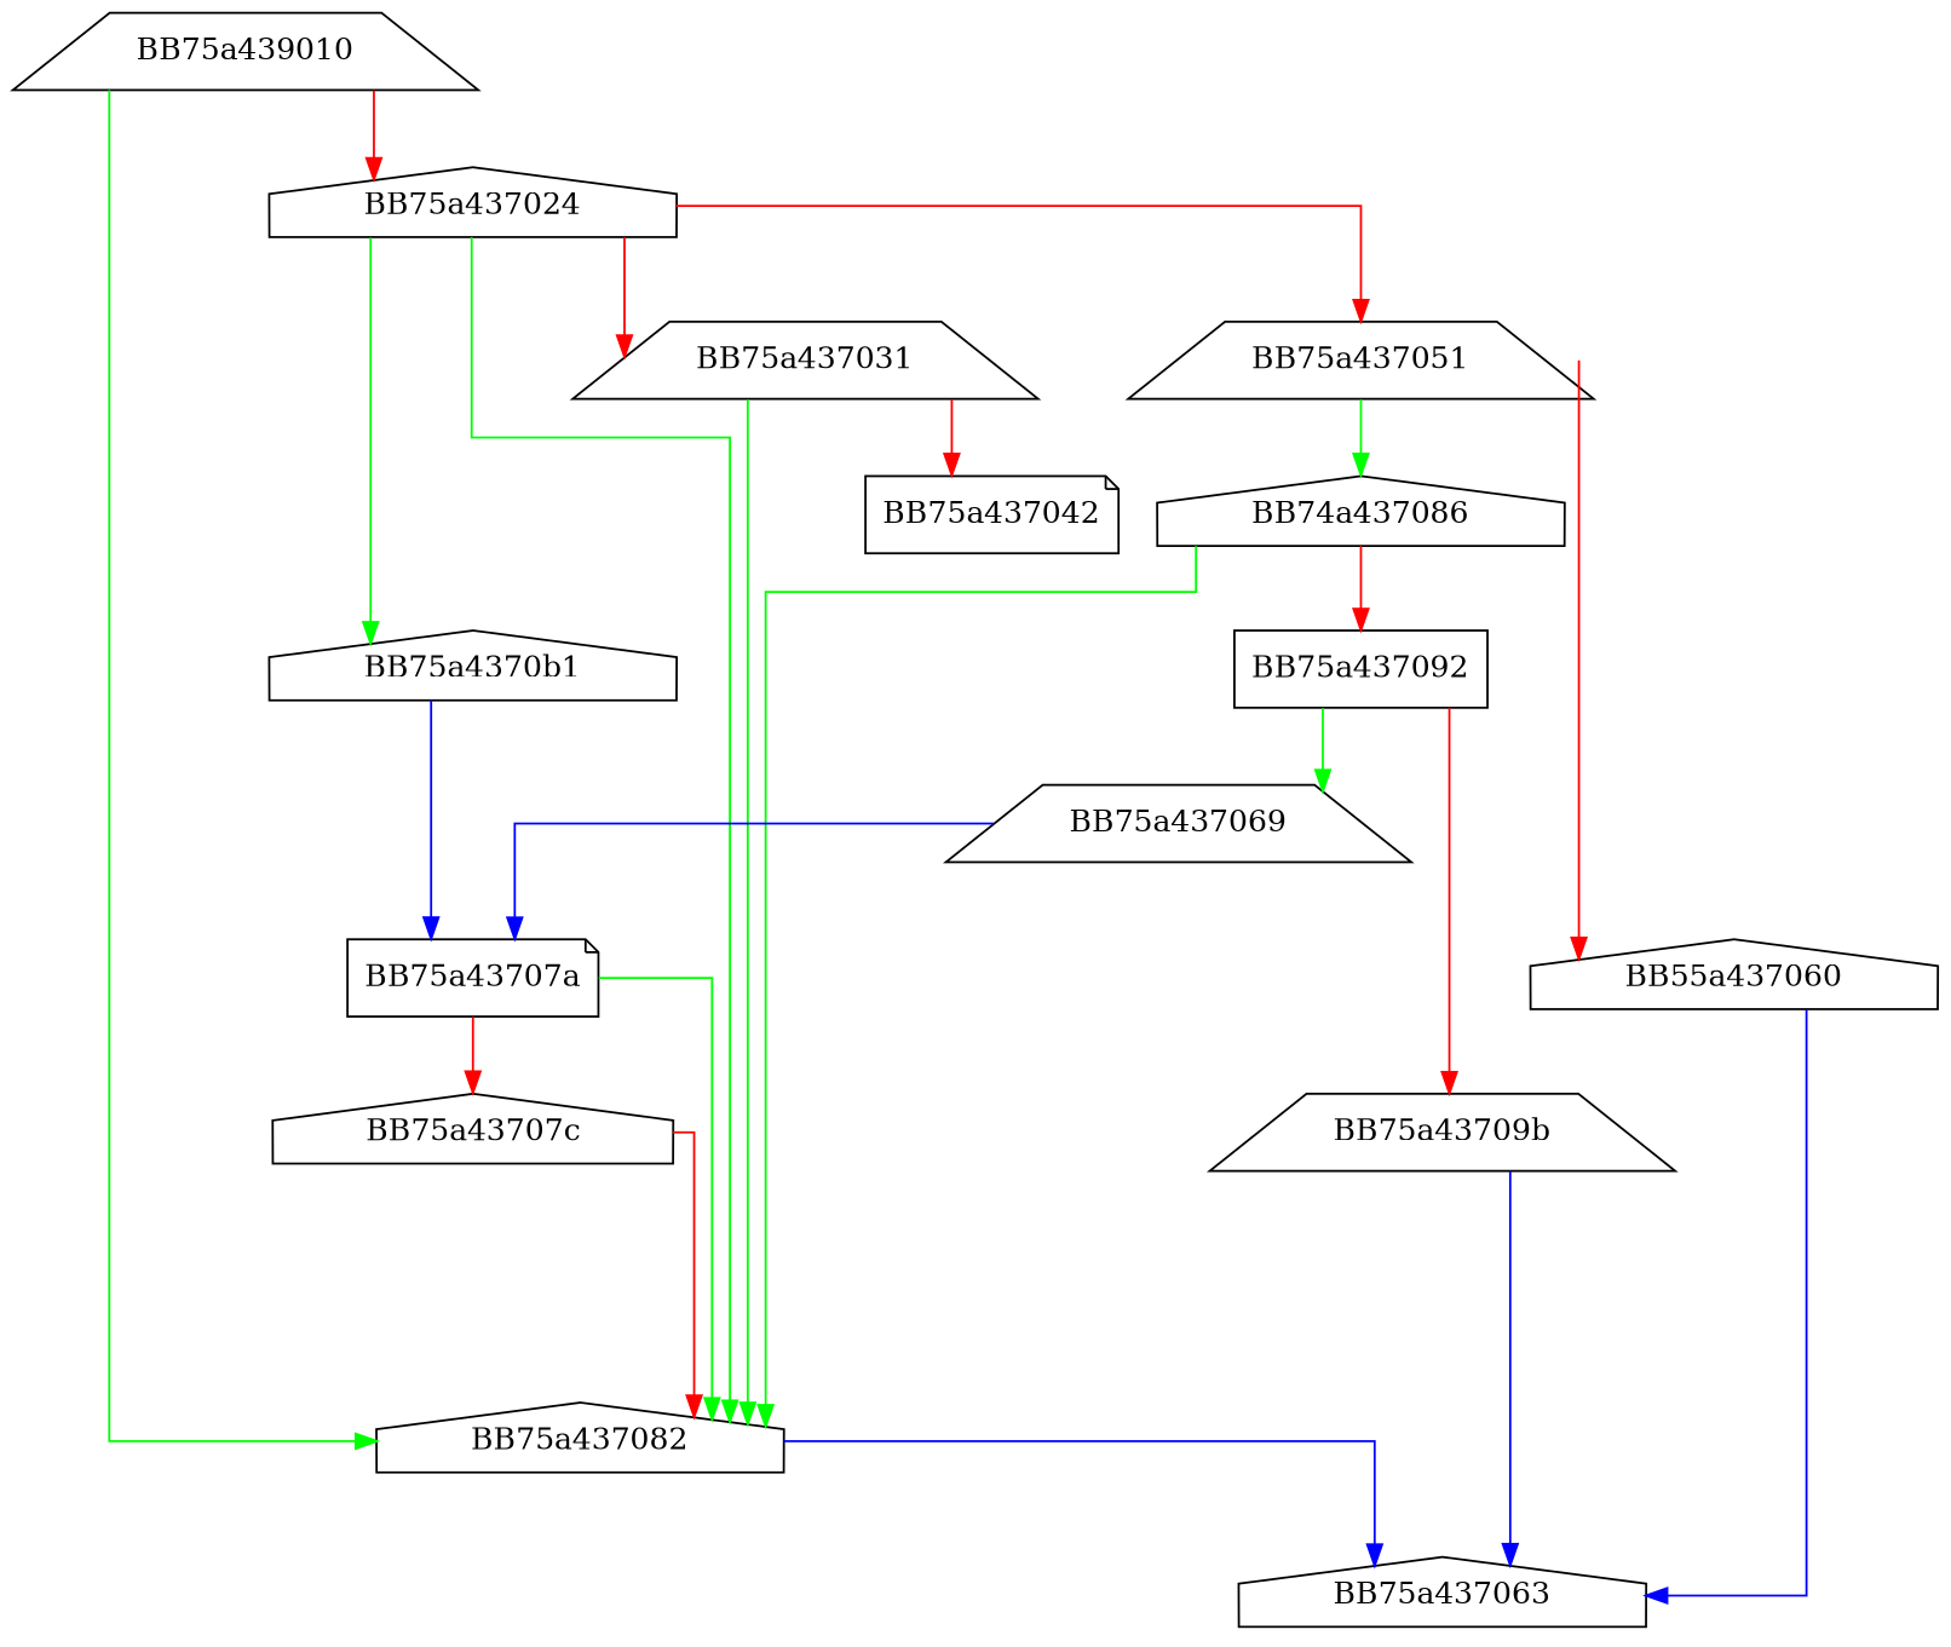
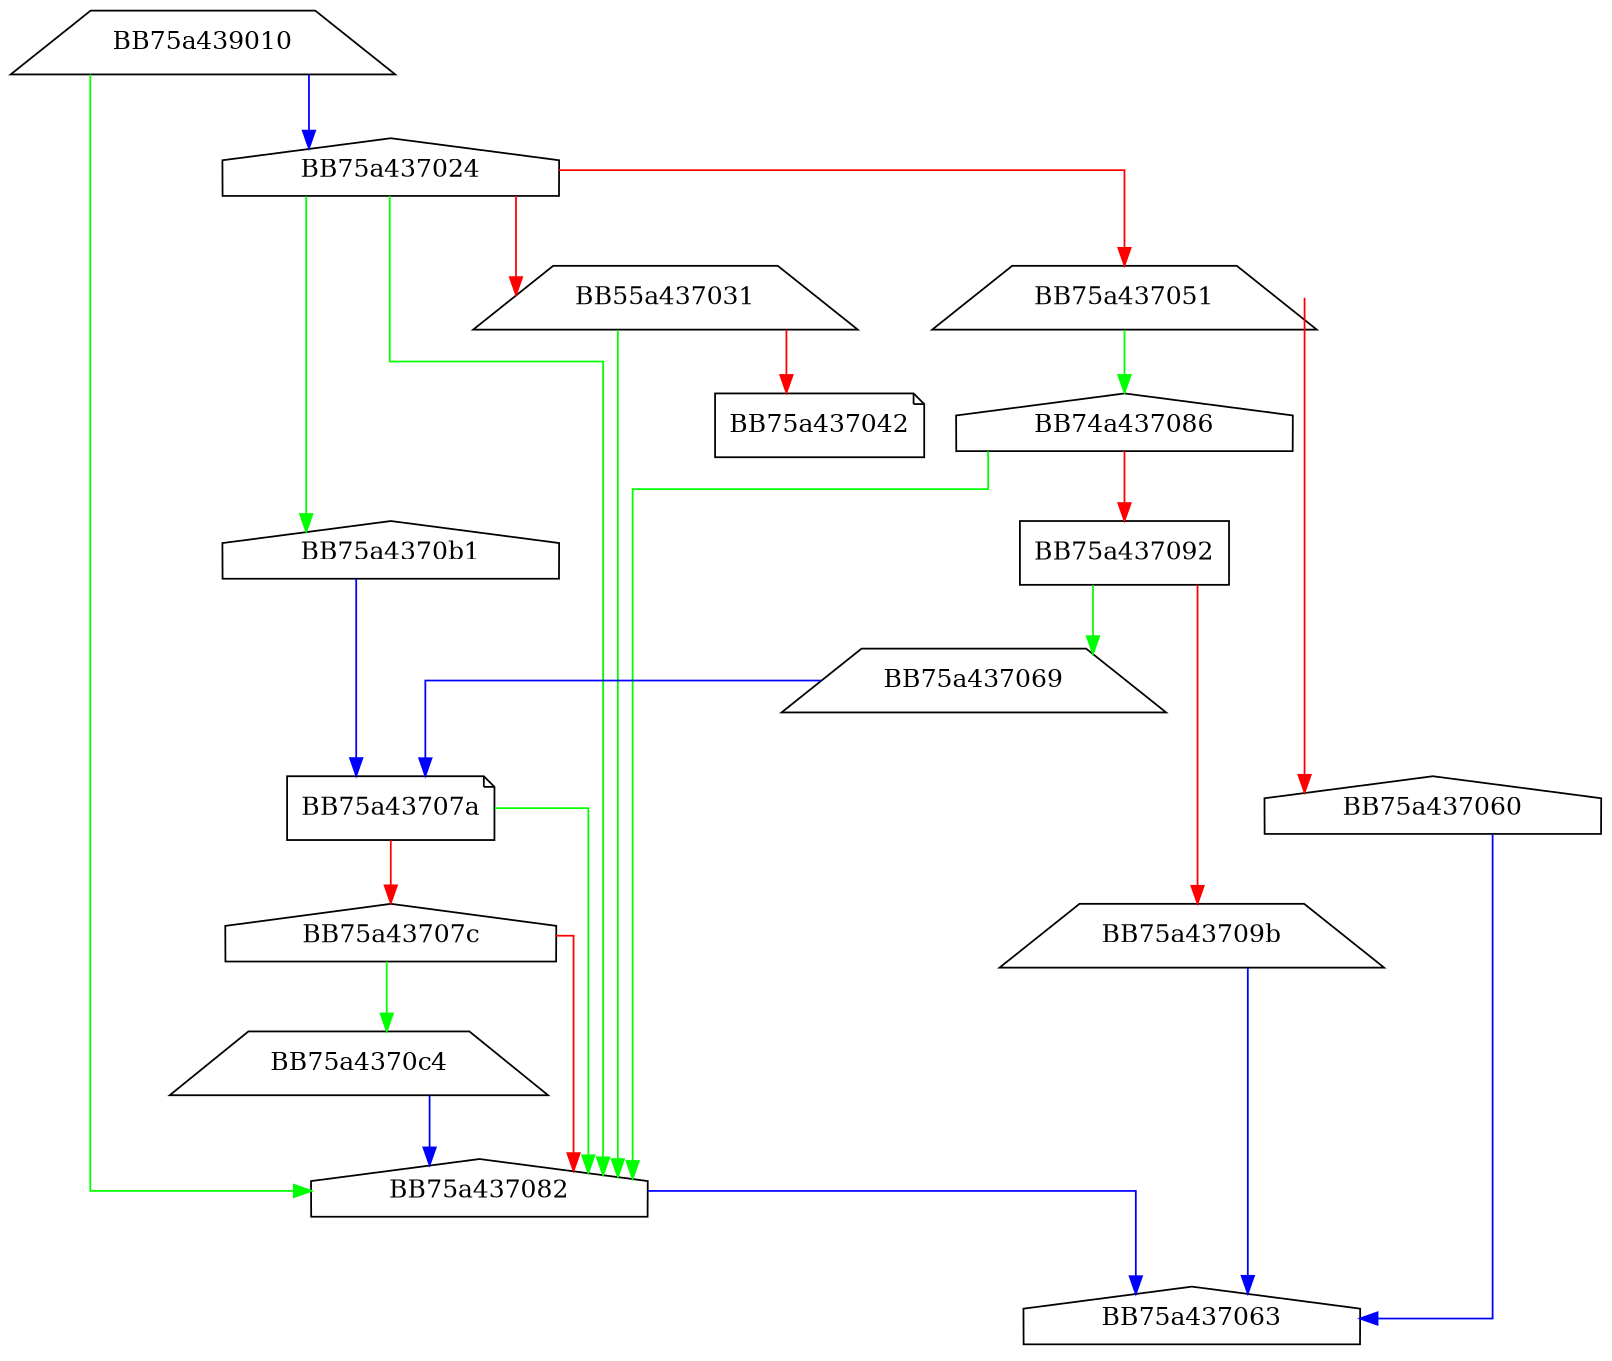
  digraph {
    splines=ortho
    node [shape=house]
    edge [color=green]
    n1 [label=BB75a439010 shape=trapezium]
    BB75a437082
    BB75a437024
    BB75a437063
    BB75a4370b1
-   BB75a437031 [shape=trapezium]
+   BB75a437031 [shape=trapezium label=BB55a437031]
    BB75a437051 [shape=trapezium]
    BB75a43707a [shape=note]
    BB75a437042 [shape=note]
    BB75a43707c
    n11 [label=BB74a437086]
-   BB75a437060 [label=BB55a437060]
+   BB75a437060
    BB75a437092 [shape=box]
    BB75a437069 [shape=trapezium]
    BB75a43709b [shape=trapezium]
+   BB75a4370c4 [shape=trapezium]
    n1 -> BB75a437082
-   n1 -> BB75a437024 [color=red]
+   n1 -> BB75a437024 [color=blue]
    BB75a437082 -> BB75a437063 [color=blue]
    BB75a437024 -> BB75a437082
    BB75a437024 -> BB75a4370b1
    BB75a437024 -> BB75a437031 [color=red]
    BB75a437024 -> BB75a437051 [color=red]
    BB75a4370b1 -> BB75a43707a [color=blue]
    BB75a437031 -> BB75a437082
    BB75a437031 -> BB75a437042 [color=red]
    BB75a437051 -> n11
    BB75a437051 -> BB75a437060 [color=red]
    BB75a43707a -> BB75a437082
    BB75a43707a -> BB75a43707c [color=red]
    BB75a43707c -> BB75a437082 [color=red]
+   BB75a43707c -> BB75a4370c4
    n11 -> BB75a437082
    n11 -> BB75a437092 [color=red]
    BB75a437060 -> BB75a437063 [color=blue]
    BB75a437092 -> BB75a437069
    BB75a437092 -> BB75a43709b [color=red]
    BB75a437069 -> BB75a43707a [color=blue]
    BB75a43709b -> BB75a437063 [color=blue]
+   BB75a4370c4 -> BB75a437082 [color=blue]
  }
